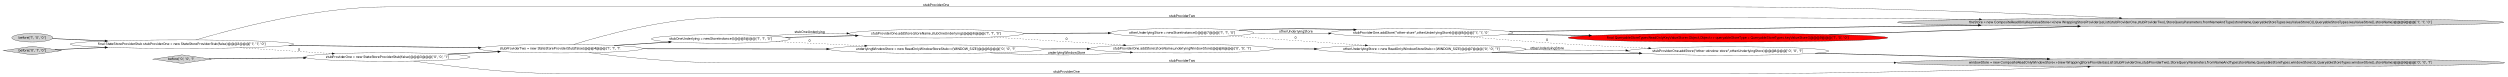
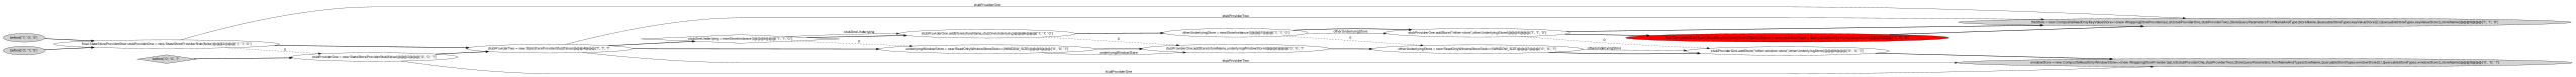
  digraph {
    fontname=Inter
    rankdir=LR
    node [fillcolor=white fontname=Inter shape=ellipse style=filled]
    edge [fontname=Inter style=bold]
    n1 [fillcolor=lightgray label="windowStore = new CompositeReadOnlyWindowStore<>(new WrappingStoreProvider(asList(stubProviderOne,stubProviderTwo),StoreQueryParameters.fromNameAndType(storeName,QueryableStoreTypes.windowStore())),QueryableStoreTypes.windowStore(),storeName)@@@9@@@['0', '0', '1']"]
    n2 [label="stubProviderOne.addStore(\"other-window-store\",otherUnderlyingStore)@@@8@@@['0', '0', '1']"]
    n3 [fillcolor=lightgray label="before['1', '0', '0']"]
    n4 [label="final StateStoreProviderStub stubProviderOne = new StateStoreProviderStub(false)@@@3@@@['1', '1', '0']"]
    n5 [label="stubProviderTwo = new StateStoreProviderStub(false)@@@4@@@['1', '1', '1']"]
    n6 [fillcolor=lightgray label="theStore = new CompositeReadOnlyKeyValueStore<>(new WrappingStoreProvider(asList(stubProviderOne,stubProviderTwo),StoreQueryParameters.fromNameAndType(storeName,QueryableStoreTypes.keyValueStore())),QueryableStoreTypes.keyValueStore(),storeName)@@@9@@@['1', '1', '0']"]
    n7 [label="stubProviderOne = new StateStoreProviderStub(false)@@@3@@@['0', '0', '1']"]
-   n8 [label="stubOneUnderlying = newStoreInstance()@@@5@@@['1', '1', '0']"]
+   n8 [label="stubOneUnderlying = newStoreInstance()@@@5@@@['1', '1', '0']" shape=diamond]
    n9 [label="underlyingWindowStore = new ReadOnlyWindowStoreStub<>(WINDOW_SIZE)@@@5@@@['0', '0', '1']"]
    n10 [label="stubProviderOne.addStore(storeName,stubOneUnderlying)@@@6@@@['1', '1', '0']"]
    n11 [label="stubProviderOne.addStore(storeName,underlyingWindowStore)@@@6@@@['0', '0', '1']"]
    n12 [fillcolor=red label="final QueryableStoreType<ReadOnlyKeyValueStore<Object,Object>> queryableStoreType = QueryableStoreTypes.keyValueStore()@@@9@@@['1', '0', '0']"]
    n13 [label="otherUnderlyingStore = newStoreInstance()@@@7@@@['1', '1', '0']"]
    n14 [label="otherUnderlyingStore = new ReadOnlyWindowStoreStub<>(WINDOW_SIZE)@@@7@@@['0', '0', '1']"]
    n15 [fillcolor=lightgray label="before['0', '0', '1']" shape=diamond]
    n16 [label="stubProviderOne.addStore(\"other-store\",otherUnderlyingStore)@@@8@@@['1', '1', '0']"]
-   n17 [fillcolor=lightgray label="before['0', '1', '0']" shape=diamond]
+   n17 [fillcolor=lightgray label="before['0', '1', '0']"]
    n2 -> n1
    n3 -> n4
    n4 -> n5
    n4 -> n6 [label=stubProviderOne style=solid]
    n4 -> n7 [label=0 style=dashed]
    n5 -> n1 [label=stubProviderTwo style=solid]
    n5 -> n6 [label=stubProviderTwo style=solid]
    n5 -> n8
    n5 -> n9
    n7 -> n1 [label=stubProviderOne style=solid]
    n7 -> n5
    n8 -> n9 [label=0 style=dashed]
    n8 -> n10
    n8 -> n10 [label=stubOneUnderlying style=solid]
    n9 -> n11 [label=underlyingWindowStore style=solid]
    n9 -> n11
    n10 -> n11 [label=0 style=dashed]
    n10 -> n13
    n11 -> n14
    n12 -> n6
    n13 -> n14 [label=0 style=dashed]
    n13 -> n16
    n13 -> n16 [label=otherUnderlyingStore style=solid]
    n14 -> n2
    n14 -> n2 [label=otherUnderlyingStore style=solid]
    n15 -> n7
    n16 -> n2 [label=0 style=dashed]
    n16 -> n6
    n16 -> n12
    n17 -> n4
  }
